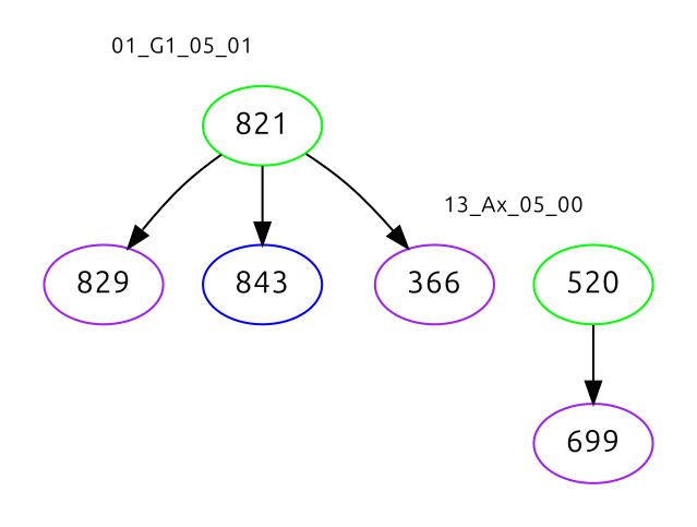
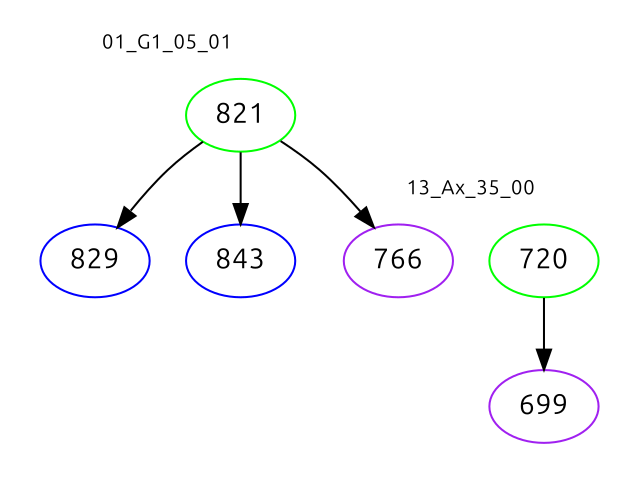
  digraph {
    fontname=Ubuntu
    node [color=green fontname=Ubuntu]
    edge [color=black fontname=Ubuntu]
-   n1 [label=520]
-   n2 [color=purple label=366]
+   n1 [label=720]
+   n2 [color=purple label=766]
    n3 [color=purple label=699]
    n4 [label=821]
-   n5 [color=purple label=829]
+   n5 [color=blue label=829]
    n6 [color=blue label=843]
    subgraph cluster_1 {
      color=white
      fontsize=10
-     label="13_Ax_05_00"
+     label="13_Ax_35_00"
      n1
      n2
      n3
    }
    subgraph cluster_2 {
      color=white
      fontsize=10
      label="01_G1_05_01"
      n4
      n5
      n6
    }
    n1 -> n3
    n4 -> n2
    n4 -> n5
    n4 -> n6
  }
